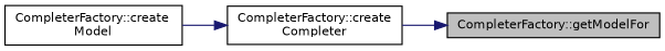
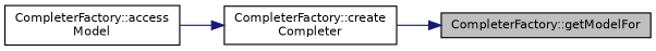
  digraph {
    rankdir=RL
    node [color=black fillcolor=white fontname=Helvetica fontsize=10 shape=record style=filled]
    edge [color=midnightblue dir=back fontname=Helvetica fontsize=10 labelfontname=Helvetica labelfontsize=10 style=solid]
    n1 [fillcolor=grey75 fontcolor=black height=0.2 label="CompleterFactory::getModelFor" width=0.4]
    n2 [height=0.2 label="CompleterFactory::create\lCompleter" width=0.4]
-   n3 [height=0.2 label="CompleterFactory::create\lModel" width=0.4]
+   n3 [height=0.2 label="CompleterFactory::access\lModel" width=0.4]
    n1 -> n2
    n2 -> n3
  }
